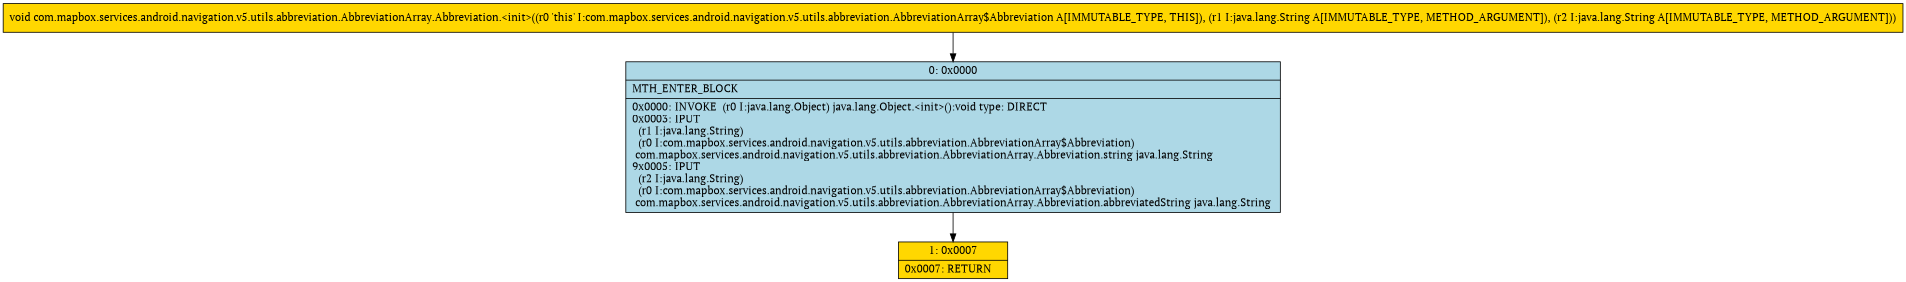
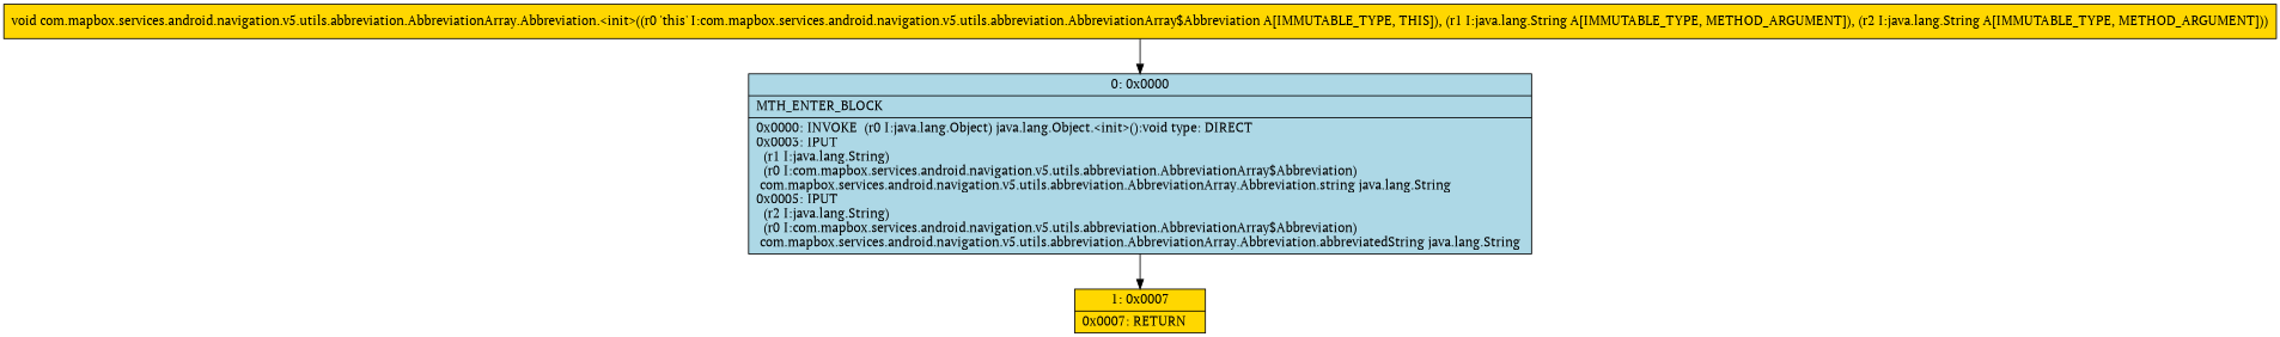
  digraph {
    fontname="PT Serif"
    node [shape=record style=filled fillcolor=gold fontname="PT Serif"]
    edge [fontname="PT Serif"]
-   n1 [label="{0\:\ 0x0000|MTH_ENTER_BLOCK\l|0x0000: INVOKE  (r0 I:java.lang.Object) java.lang.Object.\<init\>():void type: DIRECT \l0x0003: IPUT  \l  (r1 I:java.lang.String)\l  (r0 I:com.mapbox.services.android.navigation.v5.utils.abbreviation.AbbreviationArray$Abbreviation)\l com.mapbox.services.android.navigation.v5.utils.abbreviation.AbbreviationArray.Abbreviation.string java.lang.String \l9x0005: IPUT  \l  (r2 I:java.lang.String)\l  (r0 I:com.mapbox.services.android.navigation.v5.utils.abbreviation.AbbreviationArray$Abbreviation)\l com.mapbox.services.android.navigation.v5.utils.abbreviation.AbbreviationArray.Abbreviation.abbreviatedString java.lang.String \l}" fillcolor=lightblue]
+   n1 [label="{0\:\ 0x0000|MTH_ENTER_BLOCK\l|0x0000: INVOKE  (r0 I:java.lang.Object) java.lang.Object.\<init\>():void type: DIRECT \l0x0003: IPUT  \l  (r1 I:java.lang.String)\l  (r0 I:com.mapbox.services.android.navigation.v5.utils.abbreviation.AbbreviationArray$Abbreviation)\l com.mapbox.services.android.navigation.v5.utils.abbreviation.AbbreviationArray.Abbreviation.string java.lang.String \l0x0005: IPUT  \l  (r2 I:java.lang.String)\l  (r0 I:com.mapbox.services.android.navigation.v5.utils.abbreviation.AbbreviationArray$Abbreviation)\l com.mapbox.services.android.navigation.v5.utils.abbreviation.AbbreviationArray.Abbreviation.abbreviatedString java.lang.String \l}" fillcolor=lightblue]
    n2 [label="{1\:\ 0x0007|0x0007: RETURN   \l}"]
    n3 [label="{void com.mapbox.services.android.navigation.v5.utils.abbreviation.AbbreviationArray.Abbreviation.\<init\>((r0 'this' I:com.mapbox.services.android.navigation.v5.utils.abbreviation.AbbreviationArray$Abbreviation A[IMMUTABLE_TYPE, THIS]), (r1 I:java.lang.String A[IMMUTABLE_TYPE, METHOD_ARGUMENT]), (r2 I:java.lang.String A[IMMUTABLE_TYPE, METHOD_ARGUMENT])) }"]
    n1 -> n2
    n3 -> n1
  }
